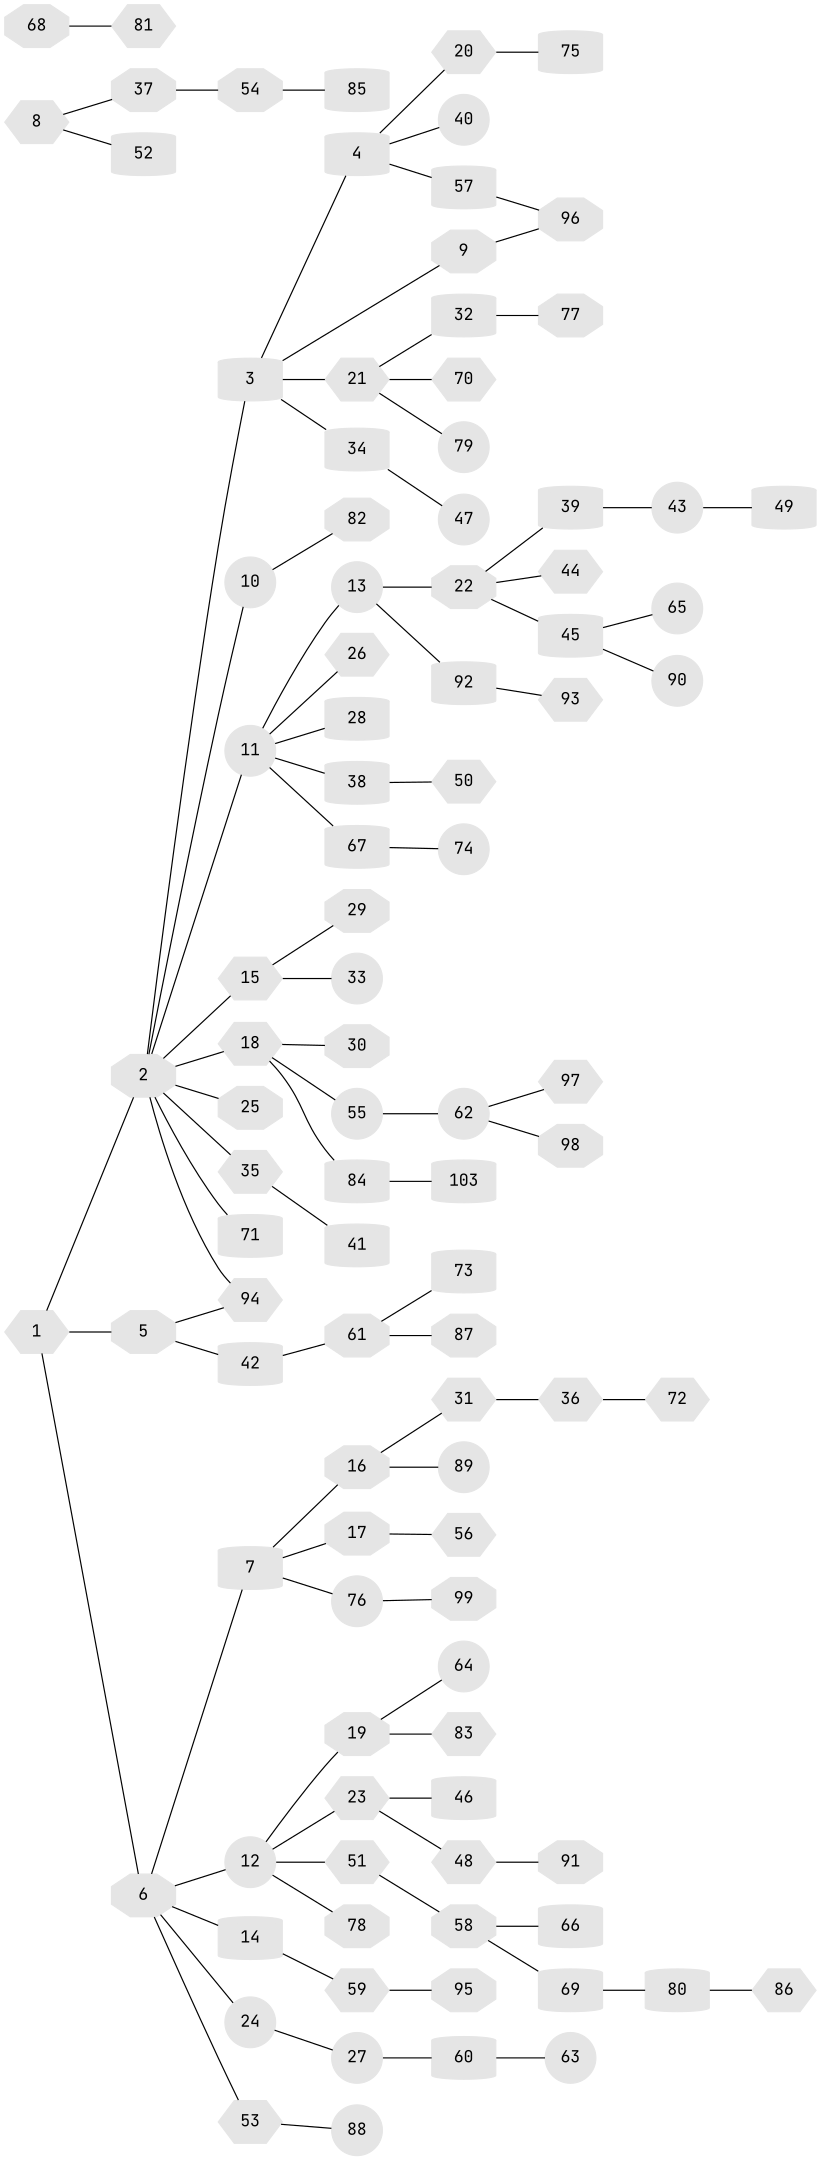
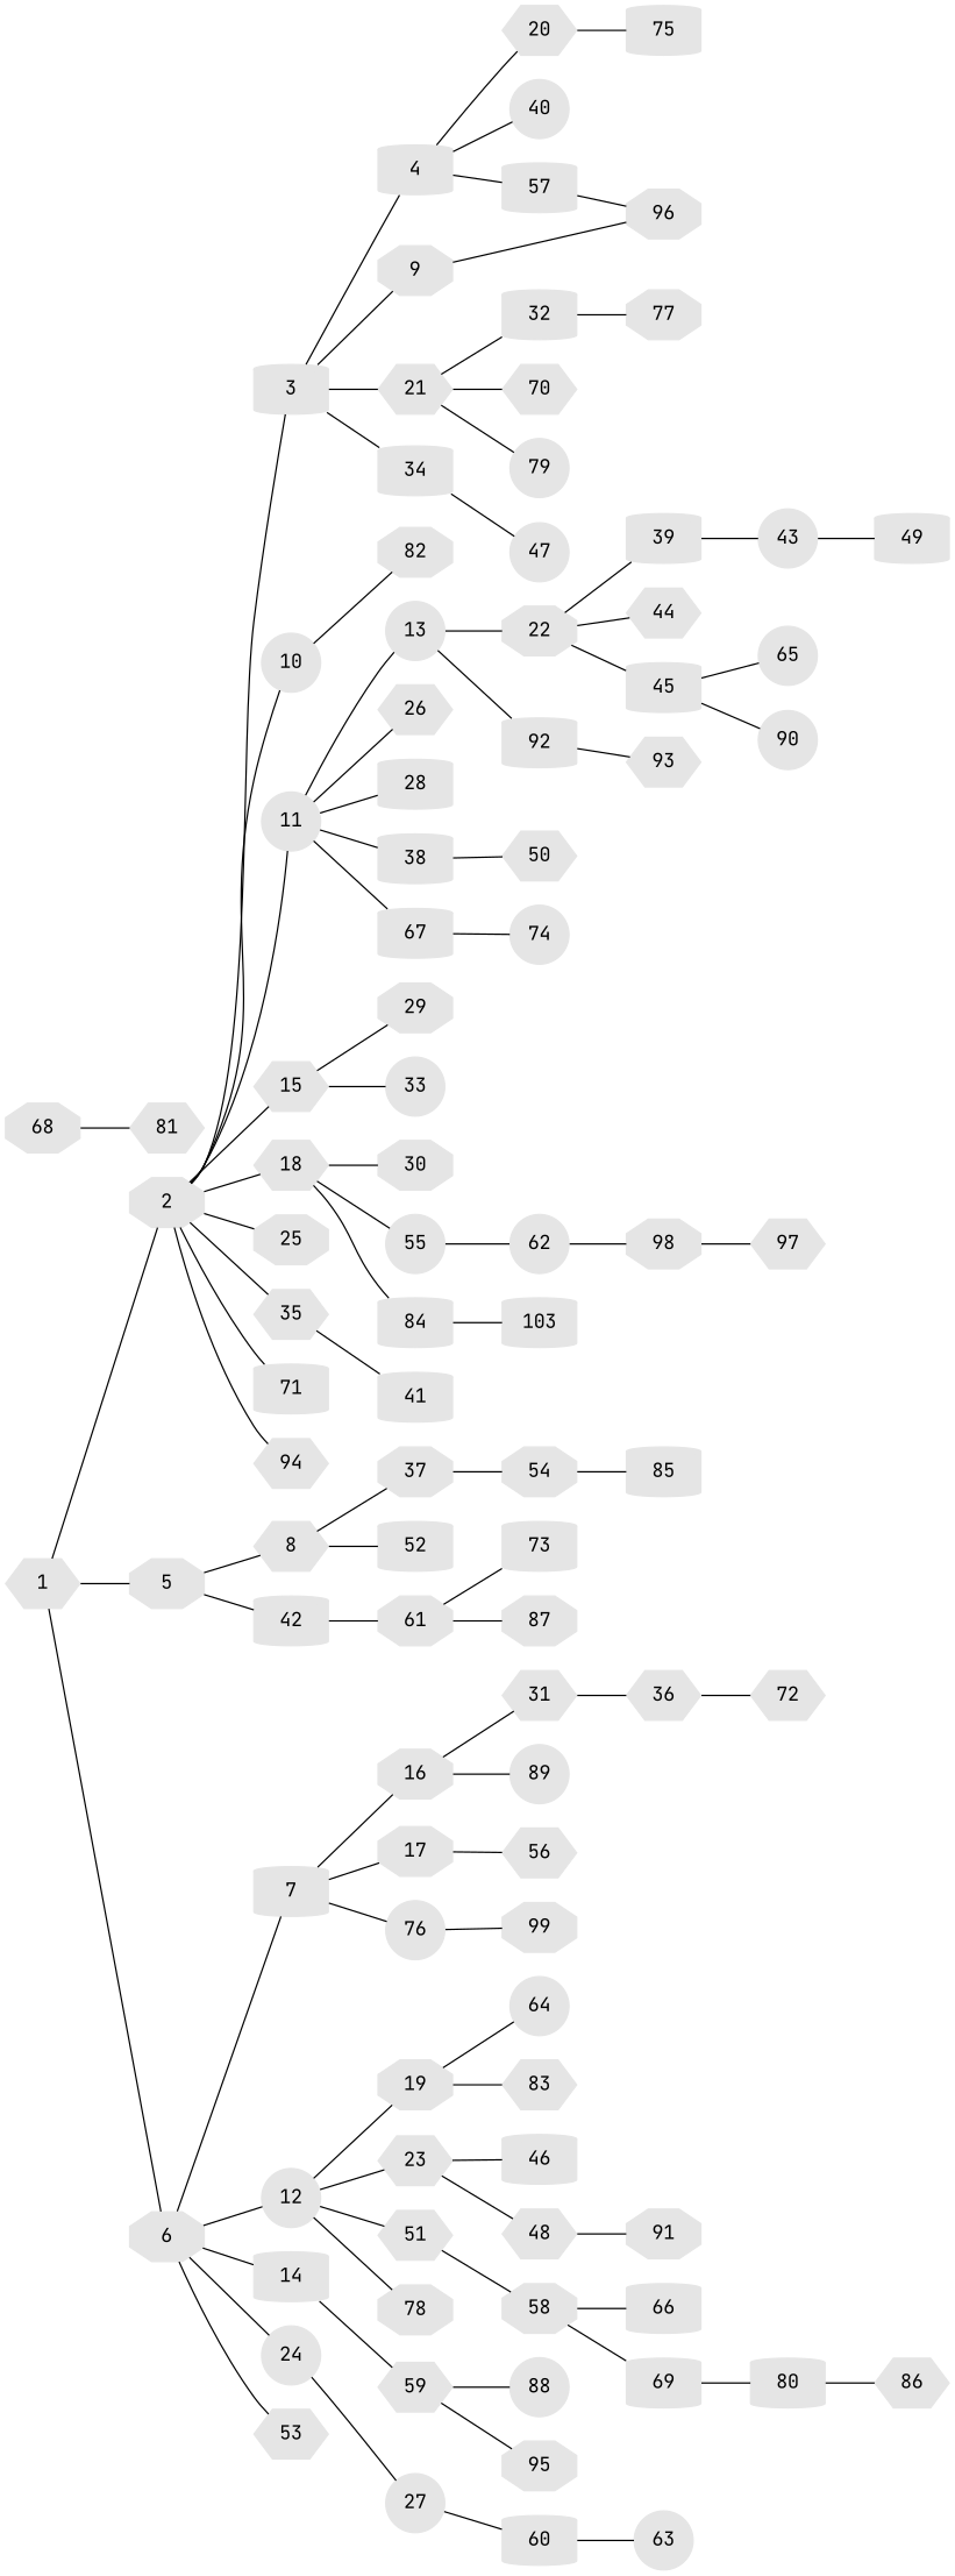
  graph {
    fontname="JetBrains Mono"
    rankdir=LR
    node [color=gray90 fontname="JetBrains Mono" shape=cylinder style=filled]
    edge [fontname="JetBrains Mono"]
    1 [shape=hexagon]
    2 [shape=octagon]
    5 [shape=octagon]
    6 [shape=octagon]
    3
    10 [shape=circle]
    11 [shape=circle]
    15 [shape=hexagon]
    18 [shape=hexagon]
    25 [shape=octagon]
    35 [shape=hexagon]
    71
    94 [shape=hexagon]
    8 [shape=hexagon]
    42
    7
    12 [shape=circle]
    14
    24 [shape=circle]
    53 [shape=hexagon]
    4
    9 [shape=octagon]
    21 [shape=hexagon]
    34
    82 [shape=octagon]
    13 [shape=circle]
    26 [shape=hexagon]
    28
    38
    67
    29 [shape=octagon]
    33 [shape=circle]
    30 [shape=octagon]
    55 [shape=circle]
    84
    41
    20 [shape=hexagon]
    40 [shape=circle]
    57
    96 [shape=octagon]
    32
    70 [shape=hexagon]
    79 [shape=circle]
    47 [shape=circle]
    75
    37 [shape=octagon]
    52
    61 [shape=octagon]
    16 [shape=octagon]
    17 [shape=octagon]
    76 [shape=circle]
    19 [shape=octagon]
    23 [shape=hexagon]
    51 [shape=hexagon]
    78 [shape=octagon]
    59 [shape=hexagon]
    27 [shape=circle]
    88 [shape=circle]
    31 [shape=hexagon]
    89 [shape=circle]
    56 [shape=hexagon]
    99 [shape=octagon]
    54 [shape=octagon]
    22 [shape=octagon]
    92
    50 [shape=hexagon]
    74 [shape=circle]
    64 [shape=circle]
    83 [shape=hexagon]
    46
    48 [shape=hexagon]
    58 [shape=octagon]
    39
    44 [shape=hexagon]
    45
    93 [shape=hexagon]
    95 [shape=octagon]
    36 [shape=hexagon]
    62 [shape=circle]
    n80 [label=103]
    77 [shape=octagon]
    43 [shape=circle]
    65 [shape=circle]
    90 [shape=circle]
    91 [shape=octagon]
    60
    63 [shape=circle]
    72 [shape=hexagon]
    85
    49
    73
    87 [shape=octagon]
    66
    69
    97 [shape=hexagon]
    98 [shape=octagon]
    68 [shape=octagon]
    81 [shape=hexagon]
    80
    86 [shape=hexagon]
    1 -- 2
    1 -- 5
    1 -- 6
    2 -- 3
    2 -- 10
    2 -- 11
    2 -- 15
    2 -- 18
    2 -- 25
    2 -- 35
    2 -- 71
    2 -- 94
-   5 -- 94
+   5 -- 8
    5 -- 42
    6 -- 7
    6 -- 12
    6 -- 14
    6 -- 24
    6 -- 53
    3 -- 4
    3 -- 9
    3 -- 21
    3 -- 34
    10 -- 82
    11 -- 13
    11 -- 26
    11 -- 28
    11 -- 38
    11 -- 67
    15 -- 29
    15 -- 33
    18 -- 30
    18 -- 55
    18 -- 84
    35 -- 41
    8 -- 37
    8 -- 52
    42 -- 61
    7 -- 16
    7 -- 17
    7 -- 76
    12 -- 19
    12 -- 23
    12 -- 51
    12 -- 78
    14 -- 59
    24 -- 27
-   53 -- 88
+   59 -- 88
    4 -- 20
    4 -- 40
    4 -- 57
    9 -- 96
    21 -- 32
    21 -- 70
    21 -- 79
    34 -- 47
    13 -- 22
    13 -- 92
    38 -- 50
    67 -- 74
    55 -- 62
    84 -- n80
    20 -- 75
    57 -- 96
    32 -- 77
    37 -- 54
    61 -- 73
    61 -- 87
    16 -- 31
    16 -- 89
    17 -- 56
    76 -- 99
    19 -- 64
    19 -- 83
    23 -- 46
    23 -- 48
    51 -- 58
    59 -- 95
    27 -- 60
    31 -- 36
    54 -- 85
    22 -- 39
    22 -- 44
    22 -- 45
    92 -- 93
    48 -- 91
    58 -- 66
    58 -- 69
    39 -- 43
    45 -- 65
    45 -- 90
    36 -- 72
-   62 -- 97
+   98 -- 97
    62 -- 98
    43 -- 49
    60 -- 63
    69 -- 80
    68 -- 81
    80 -- 86
  }
